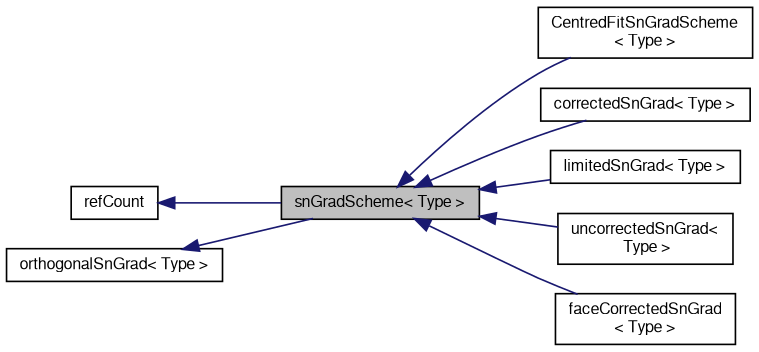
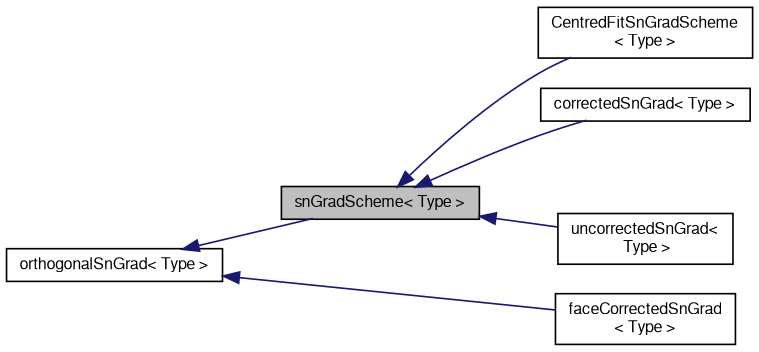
  digraph {
    rankdir=LR
    node [color=black fontname=FreeSans fontsize=10 shape=record]
    edge [color=midnightblue dir=back fontname=FreeSans fontsize=10 labelfontname=FreeSans labelfontsize=10 style=solid]
    n1 [fillcolor=grey75 fontcolor=black height=0.2 label="snGradScheme\< Type \>" style=filled width=0.4]
    n2 [height=0.2 label="CentredFitSnGradScheme\l\< Type \>" width=0.4]
    n3 [height=0.2 label="correctedSnGrad\< Type \>" width=0.4]
    n4 [height=0.2 label="faceCorrectedSnGrad\l\< Type \>" width=0.4]
-   n5 [height=0.2 label="limitedSnGrad\< Type \>" width=0.4]
    n6 [height=0.2 label="uncorrectedSnGrad\<\l Type \>" width=0.4]
    n7 [height=0.2 label="orthogonalSnGrad\< Type \>" width=0.4]
-   n8 [height=0.2 label=refCount width=0.4]
    n1 -> n2
    n1 -> n3
-   n1 -> n4
-   n1 -> n5
+   n7 -> n4
    n1 -> n6
    n7 -> n1
-   n8 -> n1
  }
